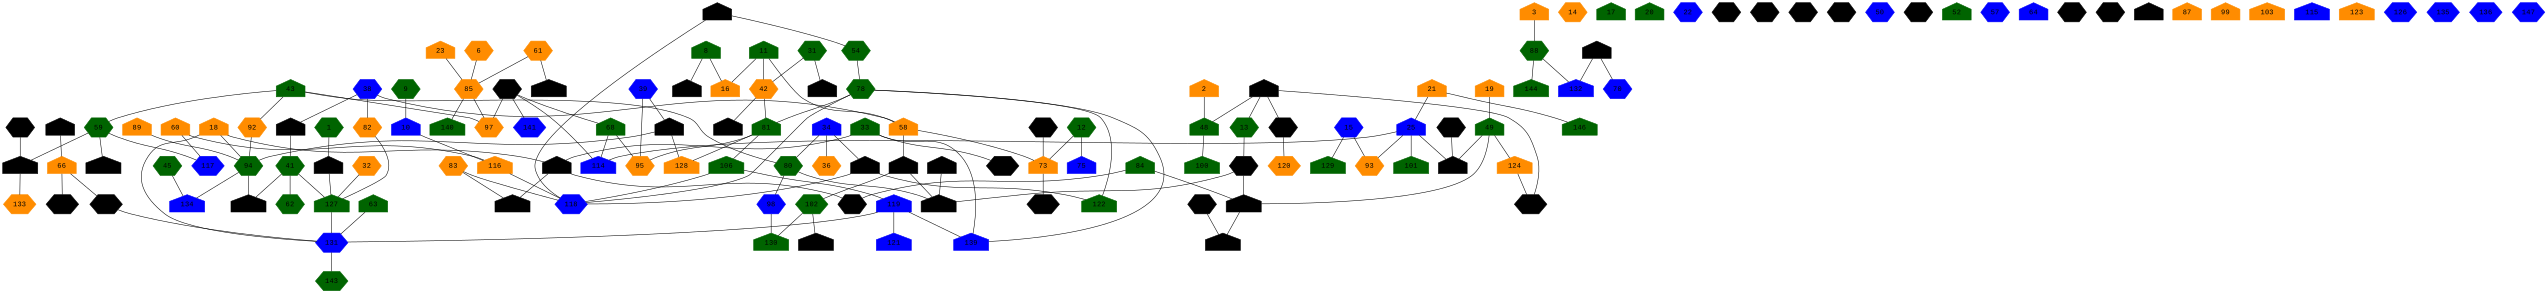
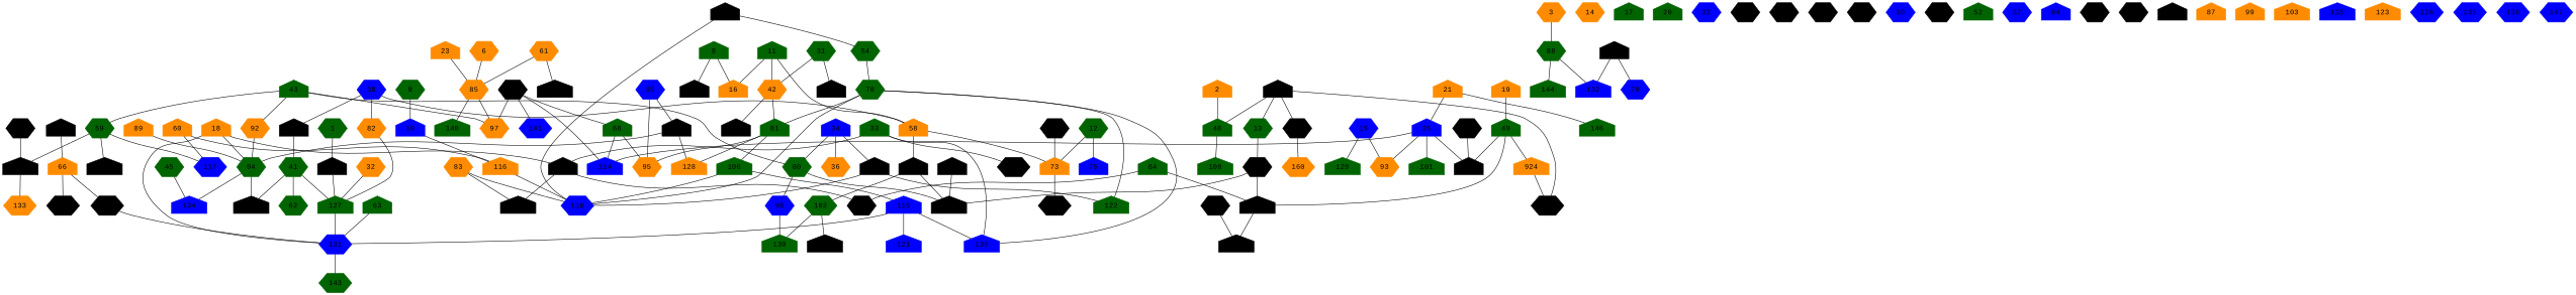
  graph {
    fontname="Liberation Mono"
    node [color=black fontname="Liberation Mono" shape=house style=filled]
    edge [fontname="Liberation Mono"]
    1 [color=darkgreen shape=hexagon]
    77
    127 [color=darkgreen]
    2 [color=darkorange]
    48 [color=darkgreen]
    100 [color=darkgreen]
-   3 [color=darkorange]
+   3 [color=darkorange shape=hexagon]
    88 [color=darkgreen shape=hexagon]
    132 [color=blue]
    144 [color=darkgreen]
    4
    13 [color=darkgreen shape=hexagon]
    27 [shape=hexagon]
    138 [shape=hexagon]
    24 [shape=hexagon]
-   120 [color=darkorange shape=hexagon]
+   120 [color=darkorange shape=hexagon label=160]
    5 [shape=hexagon]
    68 [color=darkgreen]
    97 [color=darkorange shape=hexagon]
    114 [color=blue]
    141 [color=blue shape=hexagon]
    95 [color=darkorange shape=hexagon]
    6 [color=darkorange shape=hexagon]
    85 [color=darkorange shape=hexagon]
    21 [color=darkorange]
    25 [color=blue]
    146 [color=darkgreen]
    140 [color=darkgreen]
    66 [color=darkorange]
    7
    109 [shape=hexagon]
    111 [shape=hexagon]
    8 [color=darkgreen]
    16 [color=darkorange]
    67
    9 [color=darkgreen shape=hexagon]
    10 [color=blue]
    116 [color=darkorange]
    118 [color=blue shape=hexagon]
    11 [color=darkgreen]
    42 [color=darkorange shape=hexagon]
    58 [color=darkorange]
    55
    81 [color=darkgreen]
    73 [color=darkorange]
    79
    12 [color=darkgreen shape=hexagon]
    75 [color=blue]
    137 [shape=hexagon]
    104
    113
    14 [color=darkorange shape=hexagon]
    15 [color=blue shape=hexagon]
    93 [color=darkorange shape=hexagon]
    129 [color=darkgreen]
    17 [color=darkgreen]
    18 [color=darkorange]
    91
    94 [color=darkgreen shape=hexagon]
    131 [color=blue shape=hexagon]
    110
    96 [shape=hexagon]
    125
    134 [color=blue]
    143 [color=darkgreen shape=hexagon]
    19 [color=darkorange]
    49 [color=darkgreen]
    74
-   124 [color=darkorange]
+   124 [color=darkorange label=924]
    20 [color=darkgreen]
    101 [color=darkgreen]
    22 [color=blue shape=hexagon]
    23 [color=darkorange]
    142
    26 [shape=hexagon]
    28 [shape=hexagon]
    29 [shape=hexagon]
    30 [shape=hexagon]
    31 [color=darkgreen shape=hexagon]
    56
    32 [color=darkorange shape=hexagon]
    60 [color=darkorange]
    117 [color=blue shape=hexagon]
    33 [color=darkgreen]
    108 [shape=hexagon]
    139 [color=blue]
    34 [color=blue]
    36 [color=darkorange shape=hexagon]
    72
    80 [color=darkgreen shape=hexagon]
    122 [color=darkgreen]
    98 [color=blue shape=hexagon]
    35 [shape=hexagon]
    105
    133 [color=darkorange shape=hexagon]
    37 [shape=hexagon]
    38 [color=blue shape=hexagon]
    40
    82 [color=darkorange shape=hexagon]
    41 [color=darkgreen shape=hexagon]
    39 [color=blue shape=hexagon]
    46
    128 [color=darkorange]
    62 [color=darkgreen shape=hexagon]
    106 [color=darkgreen]
    43 [color=darkgreen]
    59 [color=darkgreen shape=hexagon]
    92 [color=darkorange shape=hexagon]
    107
    54 [color=darkgreen shape=hexagon]
    44
    78 [color=darkgreen shape=hexagon]
    45 [color=darkgreen shape=hexagon]
    47 [shape=hexagon]
    50 [color=blue shape=hexagon]
    51 [shape=hexagon]
    52 [color=darkgreen]
    57 [color=blue shape=hexagon]
    102 [color=darkgreen shape=hexagon]
    61 [color=darkorange shape=hexagon]
    112
    63 [color=darkgreen]
    64 [color=blue]
    70 [color=blue shape=hexagon]
    65
    69 [shape=hexagon]
    71
    76 [shape=hexagon]
    130 [color=darkgreen]
    145
    119 [color=blue]
    83 [color=darkorange shape=hexagon]
    84 [color=darkgreen]
    86
    87 [color=darkorange]
    89 [color=darkorange]
    90 [shape=hexagon]
    99 [color=darkorange]
    103 [color=darkorange]
    121 [color=blue]
    115 [color=blue]
    123 [color=darkorange]
    126 [color=blue shape=hexagon]
    135 [color=blue shape=hexagon]
    136 [color=blue shape=hexagon]
    147 [color=blue shape=hexagon]
    1 -- 77
    77 -- 127
    127 -- 131
    2 -- 48
    48 -- 100
    3 -- 88
    88 -- 132
    88 -- 144
    4 -- 48
    4 -- 13
    4 -- 27
    4 -- 138
    13 -- 24
    27 -- 120
    24 -- 104
    24 -- 113
    5 -- 68
    5 -- 97
    5 -- 114
    5 -- 141
    68 -- 114
    68 -- 95
    6 -- 85
    85 -- 97
    85 -- 140
    21 -- 25
    21 -- 146
    25 -- 114
    25 -- 93
    25 -- 74
    25 -- 101
    66 -- 109
    66 -- 111
    7 -- 66
    111 -- 131
    8 -- 16
    8 -- 67
    9 -- 10
    10 -- 116
    116 -- 118
    11 -- 16
    11 -- 42
    11 -- 58
    42 -- 55
    42 -- 81
    58 -- 73
    58 -- 79
    81 -- 95
    81 -- 128
    81 -- 106
    73 -- 137
    79 -- 113
    79 -- 102
    12 -- 73
    12 -- 75
    104 -- 142
    15 -- 93
    15 -- 129
    18 -- 91
    18 -- 94
    18 -- 131
    91 -- 110
    91 -- 96
    94 -- 125
    94 -- 134
    131 -- 143
    19 -- 49
    49 -- 104
    49 -- 74
    49 -- 124
    124 -- 138
    23 -- 85
    28 -- 73
    31 -- 42
    31 -- 56
    32 -- 127
    60 -- 116
    60 -- 117
    33 -- 91
    33 -- 108
    33 -- 139
    34 -- 36
    34 -- 72
    34 -- 80
    72 -- 118
    72 -- 122
    80 -- 113
    80 -- 98
    98 -- 130
    35 -- 105
    105 -- 133
    38 -- 58
    38 -- 40
    38 -- 82
    40 -- 41
    82 -- 127
    41 -- 127
    41 -- 125
    41 -- 62
    39 -- 95
    39 -- 46
    46 -- 94
    46 -- 128
    106 -- 118
    106 -- 119
    43 -- 97
    43 -- 80
    43 -- 59
    43 -- 92
    59 -- 117
    59 -- 105
    59 -- 107
    92 -- 94
    54 -- 78
    44 -- 118
    44 -- 54
    78 -- 118
    78 -- 81
    78 -- 139
    78 -- 122
    45 -- 134
    47 -- 74
    102 -- 130
    102 -- 145
    61 -- 85
    61 -- 112
    63 -- 131
    65 -- 132
    65 -- 70
    71 -- 113
    119 -- 131
    119 -- 139
    119 -- 121
    83 -- 118
    83 -- 110
    84 -- 104
    84 -- 96
    89 -- 94
    90 -- 142
  }
